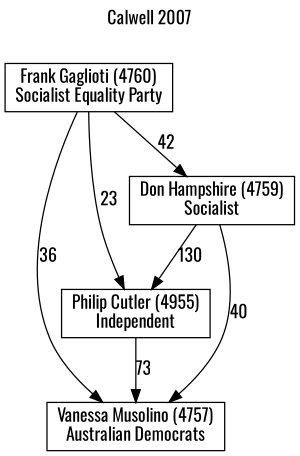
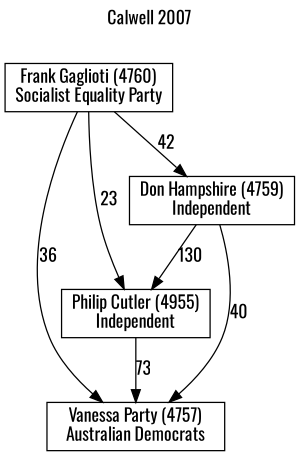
  digraph {
    fontname=Oswald
    label="Calwell 2007"
    labelloc=t
    mclimit=10
    node [fontname=Oswald shape=box]
    edge [fontname=Oswald]
-   n1 [label="Vanessa Musolino (4757)\nAustralian Democrats"]
+   n1 [label="Vanessa Party (4757)\nAustralian Democrats"]
    n2 [label="Philip Cutler (4955)\nIndependent"]
-   n3 [label="Don Hampshire (4759)\nSocialist"]
+   n3 [label="Don Hampshire (4759)\nIndependent"]
    n4 [label="Frank Gaglioti (4760)\nSocialist Equality Party"]
    n2 -> n1 [label=73]
    n3 -> n1 [label=40]
    n3 -> n2 [label=130]
    n4 -> n1 [label=36]
    n4 -> n2 [label=23]
    n4 -> n3 [label=42]
  }
